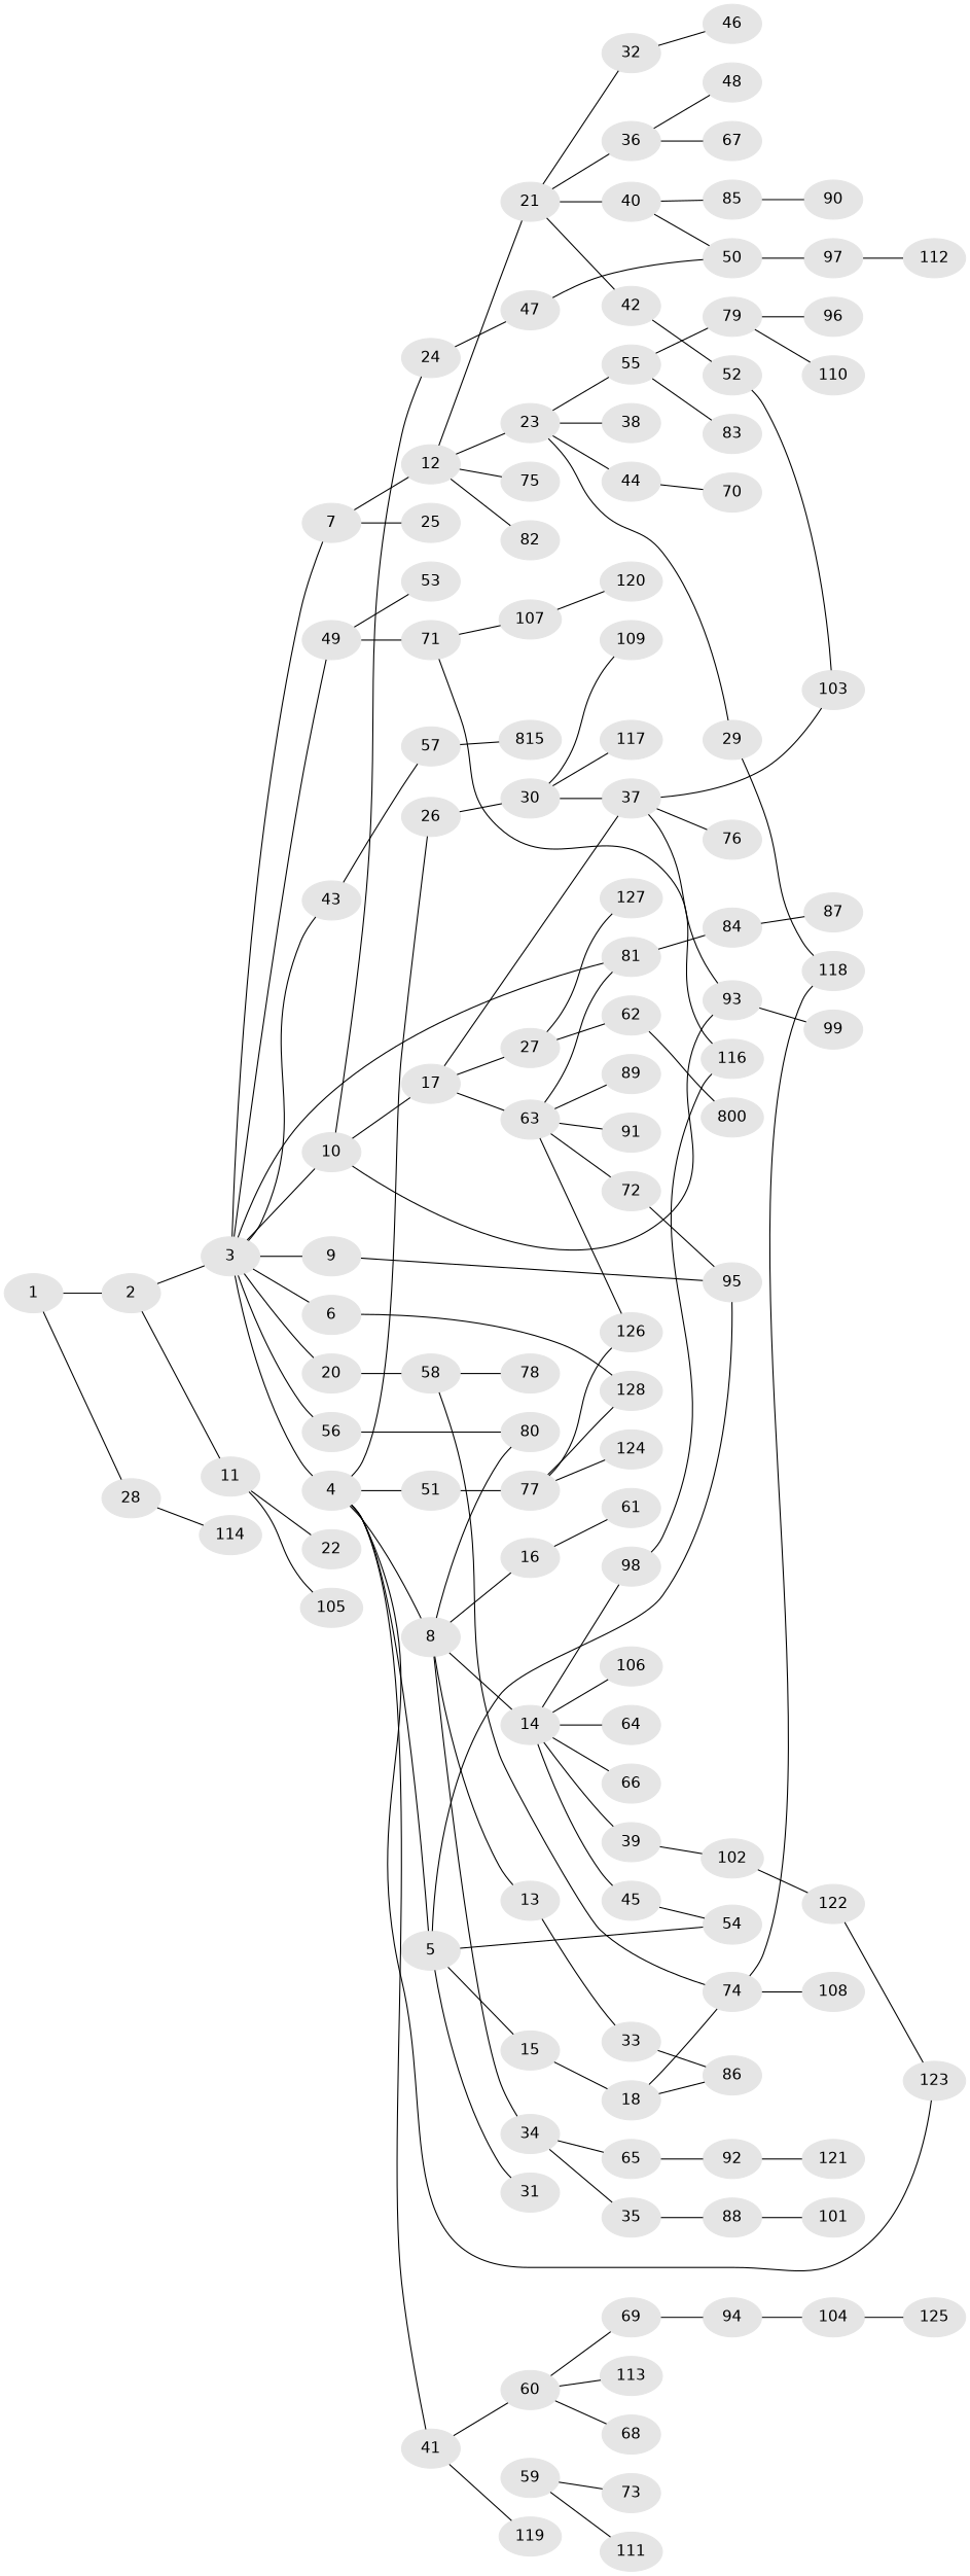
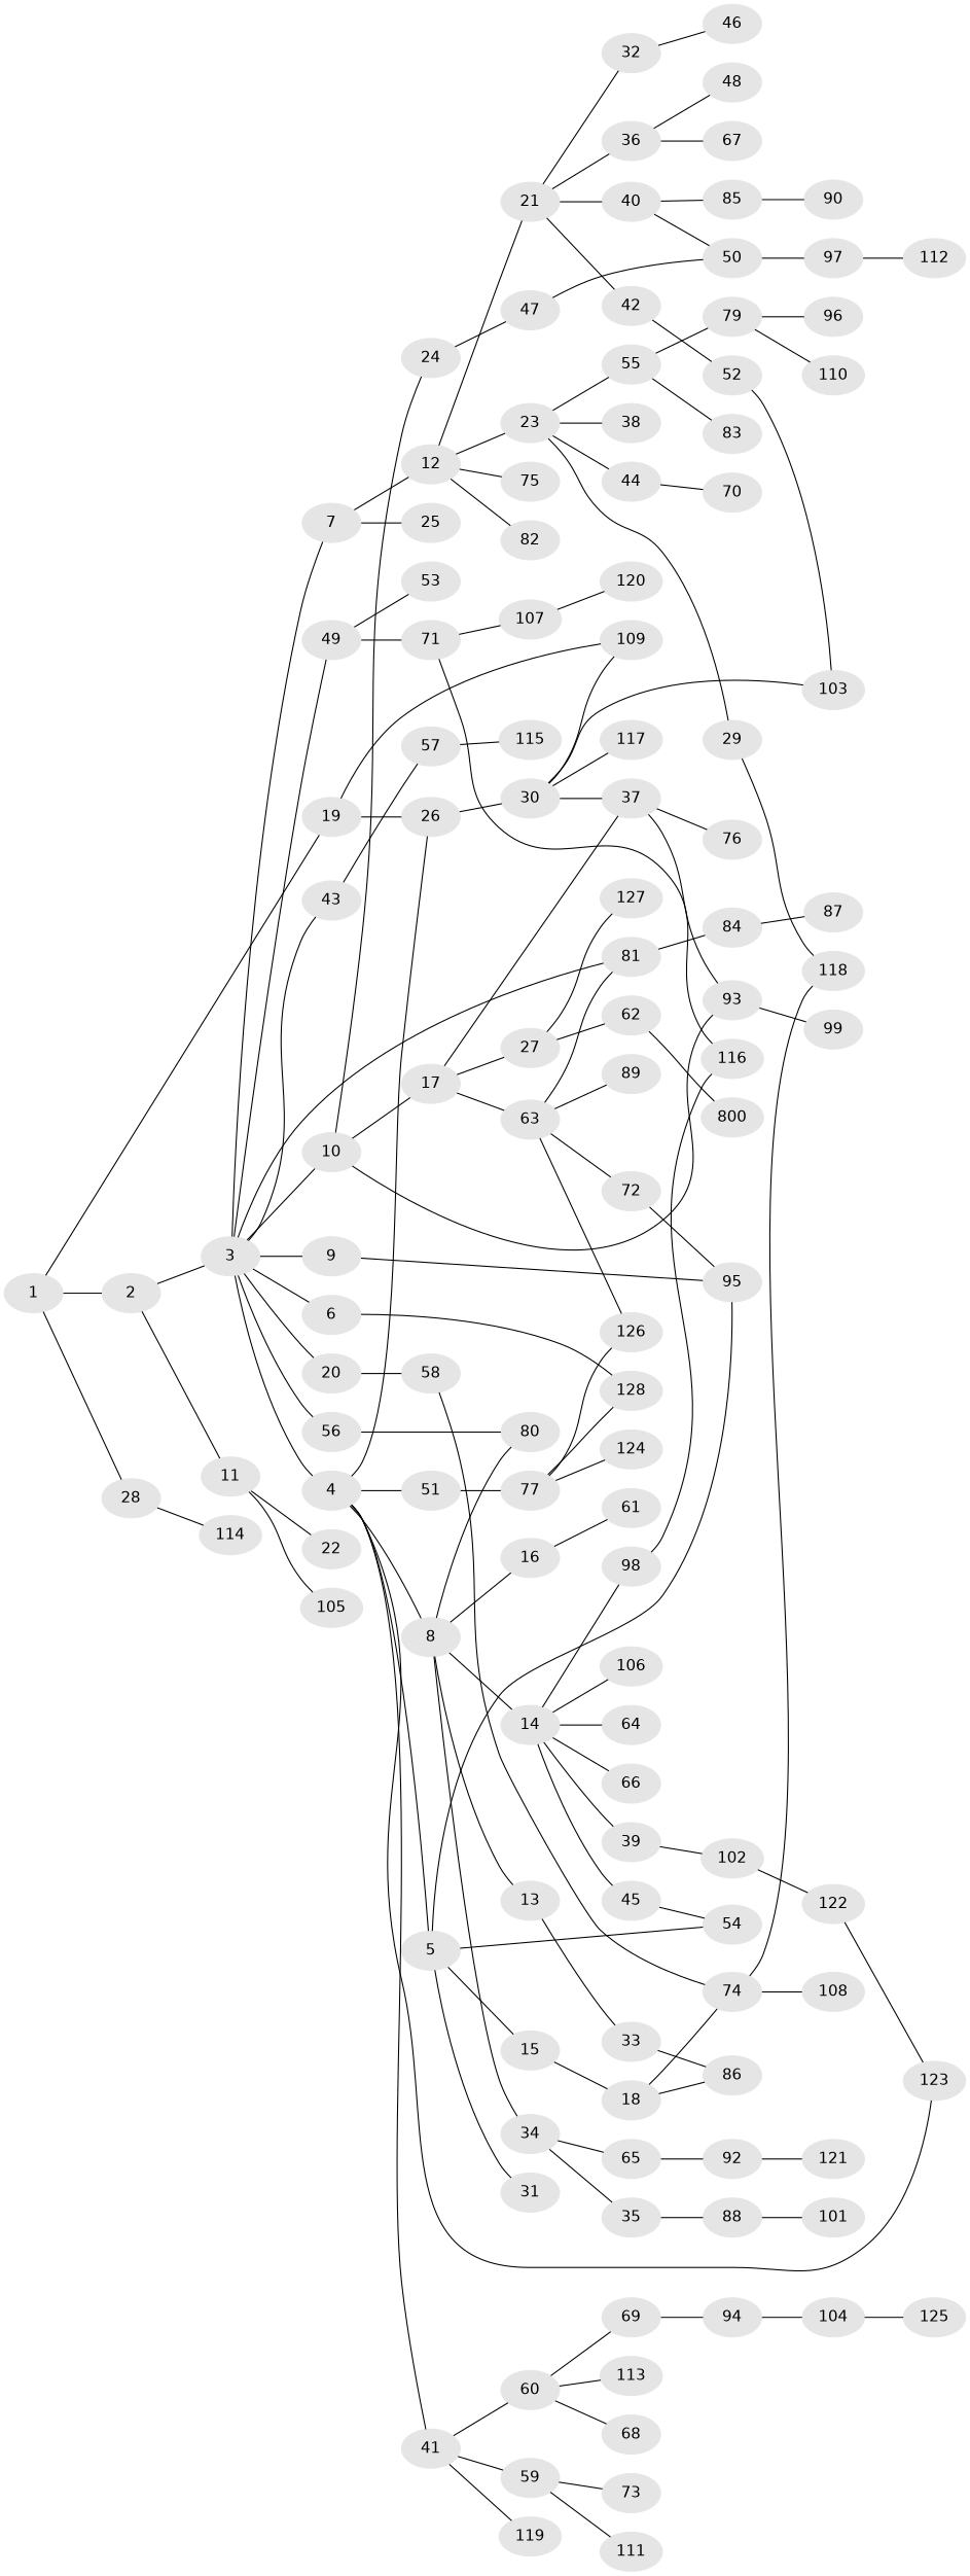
  graph {
    fontname="DejaVu Sans"
    rankdir=LR
    node [color=gray90 fontname="DejaVu Sans" style=filled]
    edge [fontname="DejaVu Sans"]
    1
    2
+   19
    28
    3
    11
    26
    109
    114
    4
    6
    7
    9
    10
    20
    43
    49
    56
    81
    22
    105
    5
    8
    41
    51
    123
    128
    12
    25
    95
    17
    24
    93
    58
    57
    53
    71
    80
    84
    15
    31
    54
    13
    14
    16
    34
    30
    59
    60
    119
    77
    18
    21
    23
    75
    82
    33
    39
    45
    64
    66
    98
    106
    61
    35
    65
    27
    37
    63
    47
    99
    32
    36
    40
    42
    29
    38
    44
    55
    86
    102
    116
    74
    62
    127
    76
    72
    89
-   91
    126
    118
    108
-   78
    46
    48
    67
    50
    85
    52
    70
    79
    83
    103
    117
    n105 [label=800]
    88
    92
    101
    122
    97
    90
    73
    111
    68
    69
    113
-   115 [label=815]
+   115
    107
    112
    124
    96
    110
    94
    121
    104
    120
    87
    125
    1 -- 2
+   1 -- 19
    1 -- 28
    2 -- 3
    2 -- 11
+   19 -- 26
+   19 -- 109
    28 -- 114
    3 -- 4
    3 -- 6
    3 -- 7
    3 -- 9
    3 -- 10
    3 -- 20
    3 -- 43
    3 -- 49
    3 -- 56
    3 -- 81
    11 -- 22
    11 -- 105
    26 -- 30
    4 -- 26
    4 -- 5
    4 -- 8
    4 -- 41
    4 -- 51
    4 -- 123
    6 -- 128
    7 -- 12
    7 -- 25
    9 -- 95
    10 -- 17
    10 -- 24
    10 -- 93
    20 -- 58
    43 -- 57
    49 -- 53
    49 -- 71
    56 -- 80
    81 -- 84
    5 -- 95
    5 -- 15
    5 -- 31
    5 -- 54
    8 -- 80
    8 -- 13
    8 -- 14
    8 -- 16
    8 -- 34
+   41 -- 59
    41 -- 60
    41 -- 119
    51 -- 77
    12 -- 21
    12 -- 23
    12 -- 75
    12 -- 82
    17 -- 27
    17 -- 37
    17 -- 63
    24 -- 47
    93 -- 99
    58 -- 74
-   58 -- 78
    57 -- 115
    71 -- 116
    71 -- 107
    84 -- 87
    15 -- 18
    13 -- 33
    14 -- 39
    14 -- 45
    14 -- 64
    14 -- 66
    14 -- 98
    14 -- 106
    16 -- 61
    34 -- 35
    34 -- 65
    30 -- 109
    30 -- 37
-   37 -- 103
+   30 -- 103
    30 -- 117
    59 -- 73
    59 -- 111
    60 -- 68
    60 -- 69
    60 -- 113
    77 -- 128
    77 -- 126
    77 -- 124
    18 -- 86
    18 -- 74
    21 -- 32
    21 -- 36
    21 -- 40
    21 -- 42
    23 -- 29
    23 -- 38
    23 -- 44
    23 -- 55
    33 -- 86
    39 -- 102
    45 -- 54
    98 -- 116
    35 -- 88
    65 -- 92
    27 -- 62
    27 -- 127
    37 -- 93
    37 -- 76
    63 -- 81
    63 -- 72
    63 -- 89
-   63 -- 91
    63 -- 126
    47 -- 50
    32 -- 46
    36 -- 48
    36 -- 67
    40 -- 50
    40 -- 85
    42 -- 52
    29 -- 118
    44 -- 70
    55 -- 79
    55 -- 83
    102 -- 122
    74 -- 118
    74 -- 108
    62 -- n105
    72 -- 95
    50 -- 97
    85 -- 90
    52 -- 103
    79 -- 96
    79 -- 110
    88 -- 101
    92 -- 121
    122 -- 123
    97 -- 112
    69 -- 94
    107 -- 120
    94 -- 104
    104 -- 125
  }
